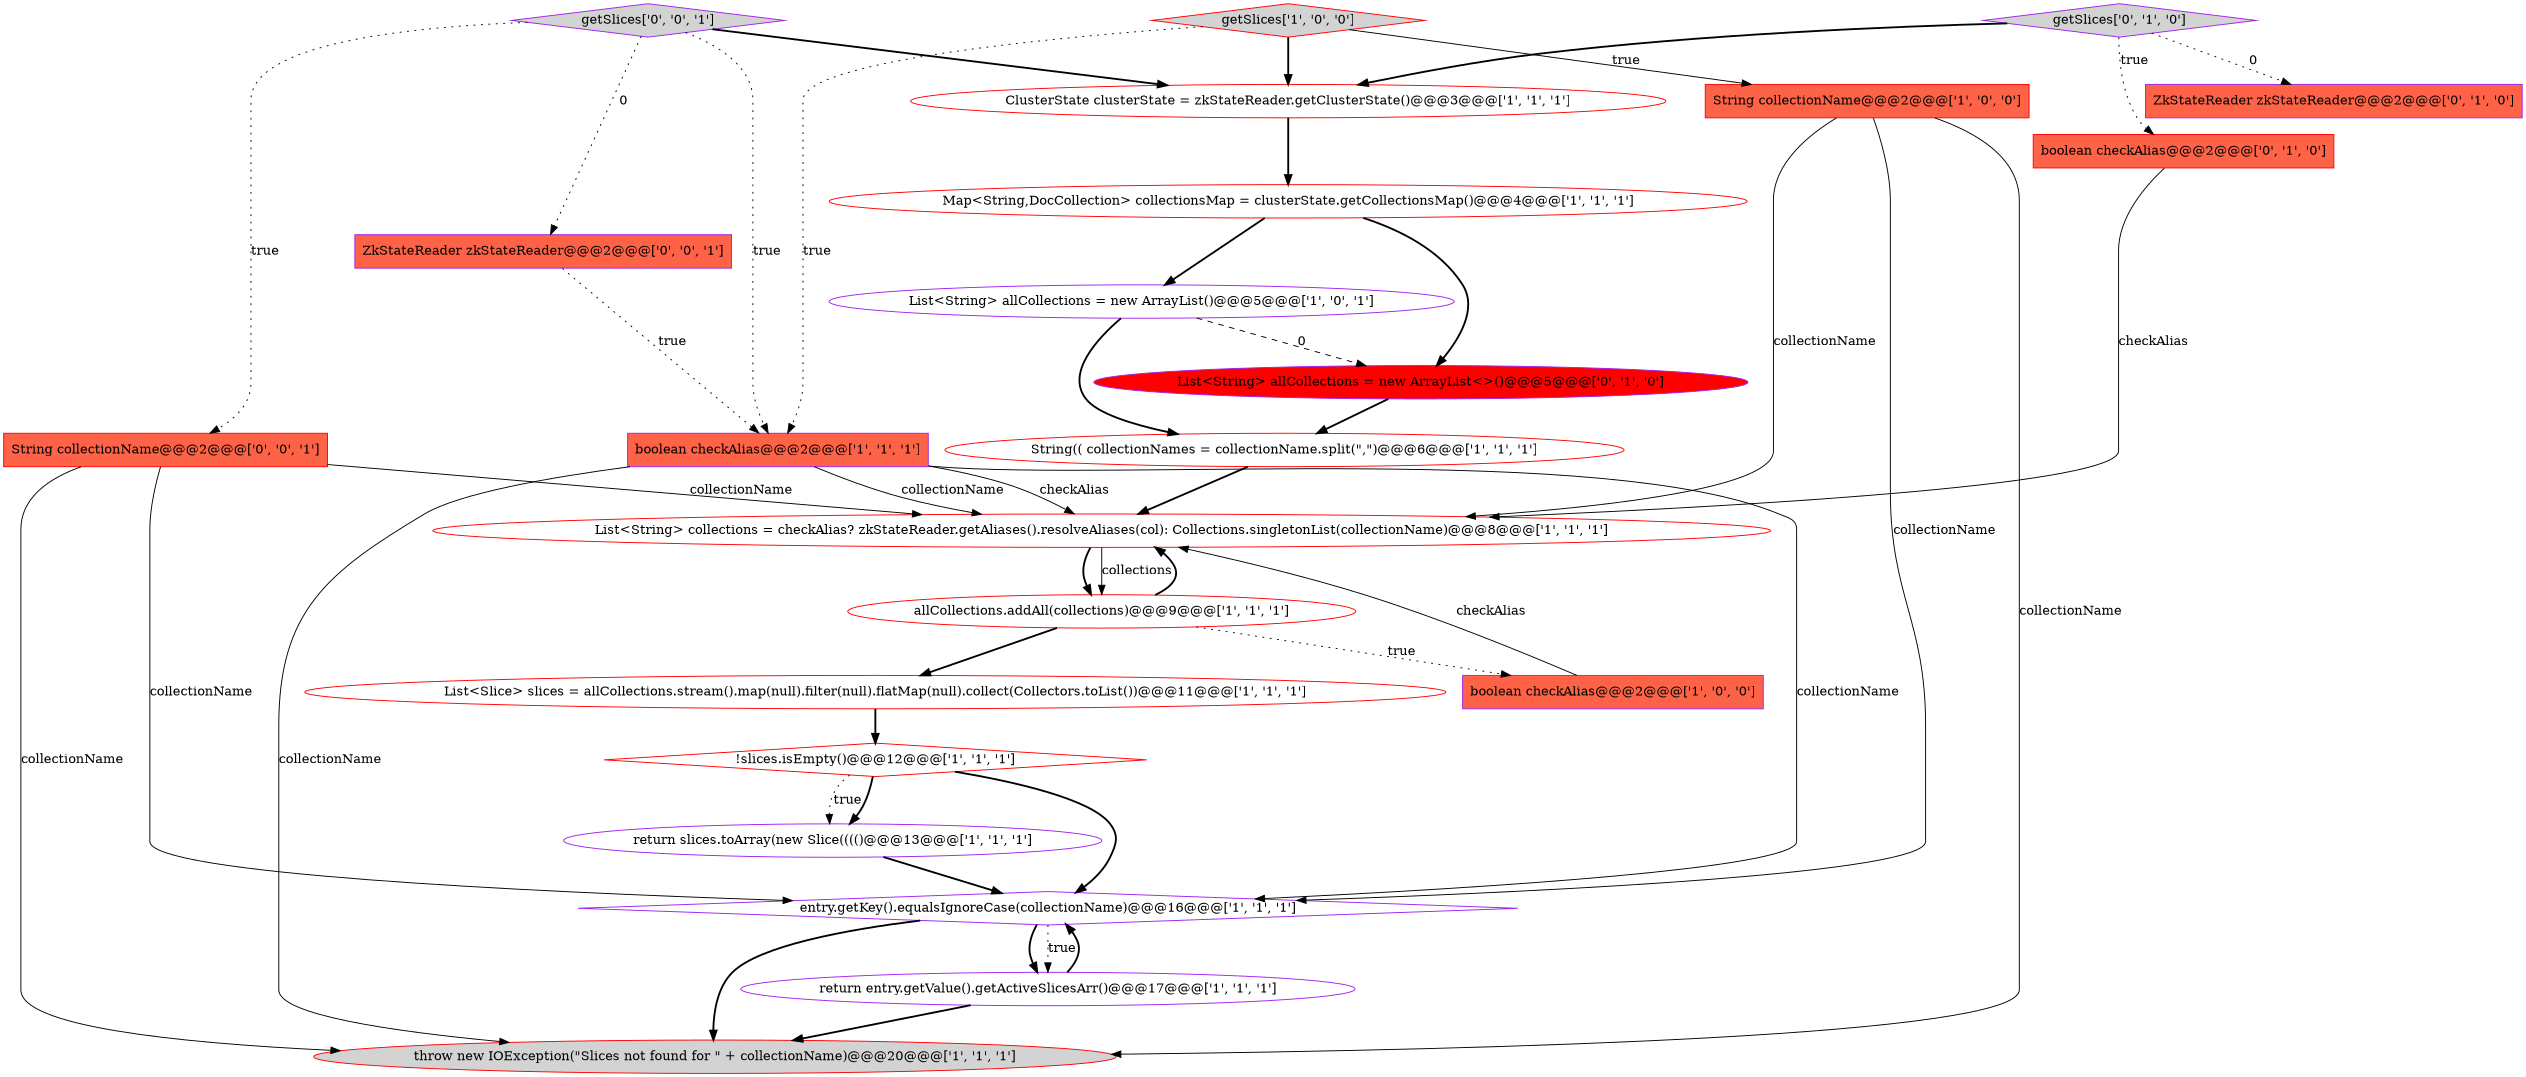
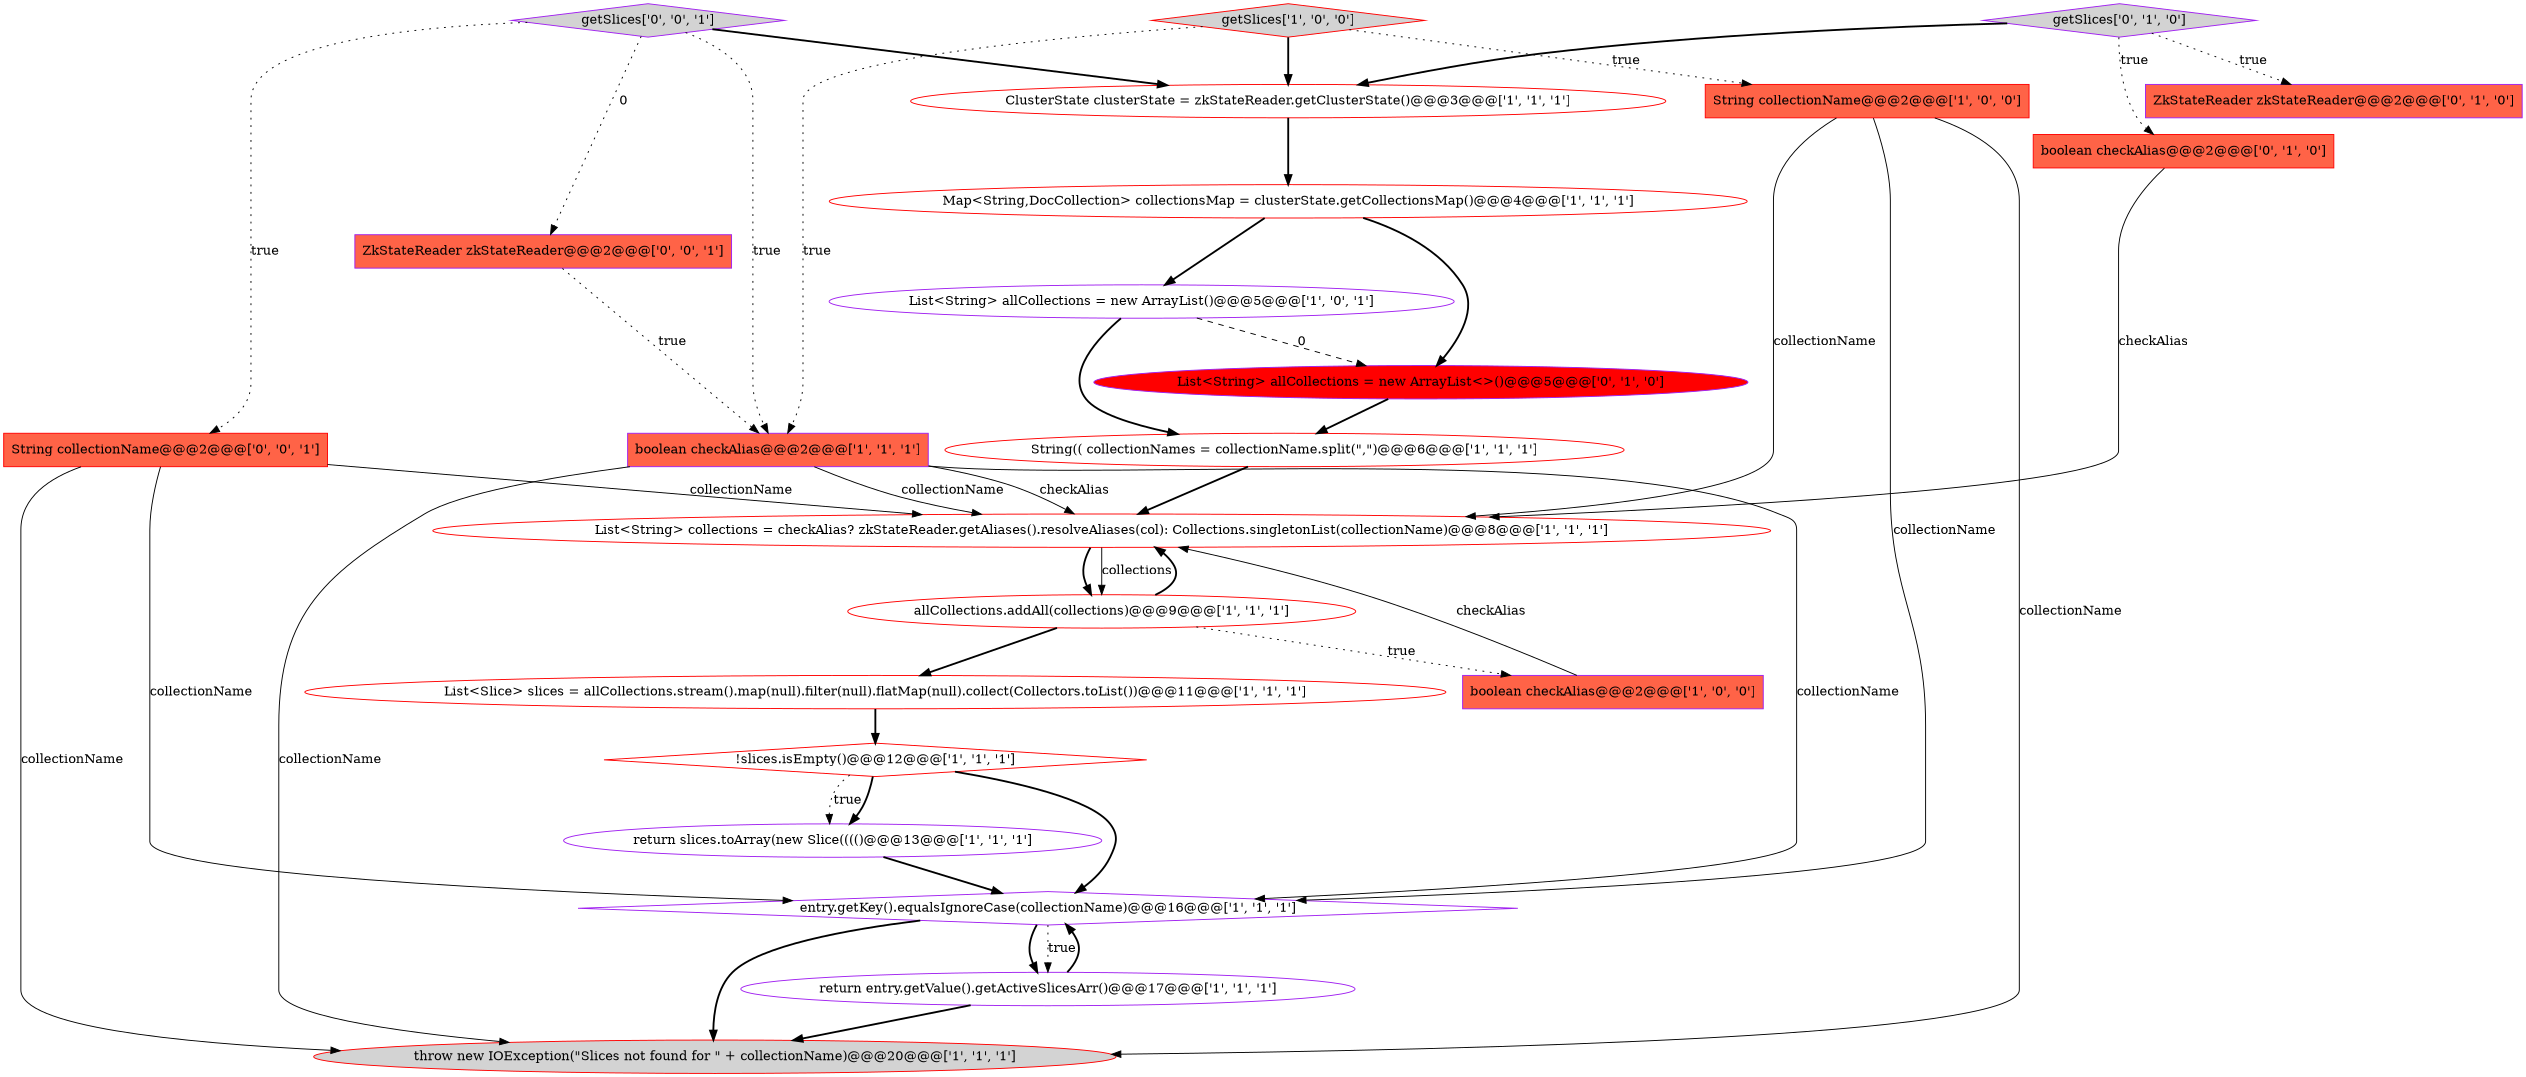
  digraph {
    node [color=red fillcolor=white shape=ellipse style=filled]
    edge [style=bold]
    n1 [fillcolor=tomato label="String collectionName@@@2@@@['1', '0', '0']" shape=box]
    n2 [label="List<String> collections = checkAlias? zkStateReader.getAliases().resolveAliases(col): Collections.singletonList(collectionName)@@@8@@@['1', '1', '1']"]
    n3 [fillcolor=lightgray label="throw new IOException(\"Slices not found for \" + collectionName)@@@20@@@['1', '1', '1']"]
    n4 [color=purple label="entry.getKey().equalsIgnoreCase(collectionName)@@@16@@@['1', '1', '1']" shape=diamond]
    n5 [label="allCollections.addAll(collections)@@@9@@@['1', '1', '1']"]
    n6 [color=purple label="return entry.getValue().getActiveSlicesArr()@@@17@@@['1', '1', '1']"]
    n7 [fillcolor=tomato label="String collectionName@@@2@@@['0', '0', '1']" shape=box]
    n8 [color=purple fillcolor=red label="List<String> allCollections = new ArrayList<>()@@@5@@@['0', '1', '0']"]
    n9 [label="String(( collectionNames = collectionName.split(\",\")@@@6@@@['1', '1', '1']"]
    n10 [color=purple fillcolor=tomato label="boolean checkAlias@@@2@@@['1', '1', '1']" shape=box]
    n11 [fillcolor=lightgray label="getSlices['1', '0', '0']" shape=diamond]
    n12 [label="ClusterState clusterState = zkStateReader.getClusterState()@@@3@@@['1', '1', '1']"]
    n13 [color=purple fillcolor=tomato label="boolean checkAlias@@@2@@@['1', '0', '0']" shape=box]
    n14 [label="Map<String,DocCollection> collectionsMap = clusterState.getCollectionsMap()@@@4@@@['1', '1', '1']"]
    n15 [color=purple label="List<String> allCollections = new ArrayList()@@@5@@@['1', '0', '1']"]
    n16 [label="List<Slice> slices = allCollections.stream().map(null).filter(null).flatMap(null).collect(Collectors.toList())@@@11@@@['1', '1', '1']"]
    n17 [color=purple fillcolor=tomato label="ZkStateReader zkStateReader@@@2@@@['0', '0', '1']" shape=box]
    n18 [fillcolor=tomato label="boolean checkAlias@@@2@@@['0', '1', '0']" shape=box]
    n19 [color=purple fillcolor=lightgray label="getSlices['0', '0', '1']" shape=diamond]
    n20 [label="!slices.isEmpty()@@@12@@@['1', '1', '1']" shape=diamond]
    n21 [color=purple label="return slices.toArray(new Slice(((()@@@13@@@['1', '1', '1']"]
    n22 [color=purple fillcolor=lightgray label="getSlices['0', '1', '0']" shape=diamond]
    n23 [color=purple fillcolor=tomato label="ZkStateReader zkStateReader@@@2@@@['0', '1', '0']" shape=box]
    n1 -> n2 [label=collectionName style=solid]
    n1 -> n3 [label=collectionName style=solid]
    n1 -> n4 [label=collectionName style=solid]
    n2 -> n5
    n2 -> n5 [label=collections style=solid]
    n4 -> n3
    n4 -> n6
    n4 -> n6 [label=true style=dotted]
    n5 -> n2
    n5 -> n13 [label=true style=dotted]
    n5 -> n16
    n6 -> n3
    n6 -> n4
    n7 -> n2 [label=collectionName style=solid]
    n7 -> n3 [label=collectionName style=solid]
    n7 -> n4 [label=collectionName style=solid]
    n8 -> n9
    n9 -> n2
    n10 -> n2 [label=collectionName style=solid]
    n10 -> n2 [label=checkAlias style=solid]
    n10 -> n3 [label=collectionName style=solid]
    n10 -> n4 [label=collectionName style=solid]
-   n11 -> n1 [label=true style=solid]
+   n11 -> n1 [label=true style=dotted]
    n11 -> n10 [label=true style=dotted]
    n11 -> n12
    n12 -> n14
    n13 -> n2 [label=checkAlias style=solid]
    n14 -> n8
    n14 -> n15
    n15 -> n8 [label=0 style=dashed]
    n15 -> n9
    n16 -> n20
    n17 -> n10 [label=true style=dotted]
    n18 -> n2 [label=checkAlias style=solid]
    n19 -> n7 [label=true style=dotted]
    n19 -> n10 [label=true style=dotted]
    n19 -> n12
    n19 -> n17 [label=0 style=dotted]
    n20 -> n4
    n20 -> n21 [label=true style=dotted]
    n20 -> n21
    n21 -> n4
    n22 -> n12
    n22 -> n18 [label=true style=dotted]
-   n22 -> n23 [label=0 style=dotted]
+   n22 -> n23 [label=true style=dotted]
  }
